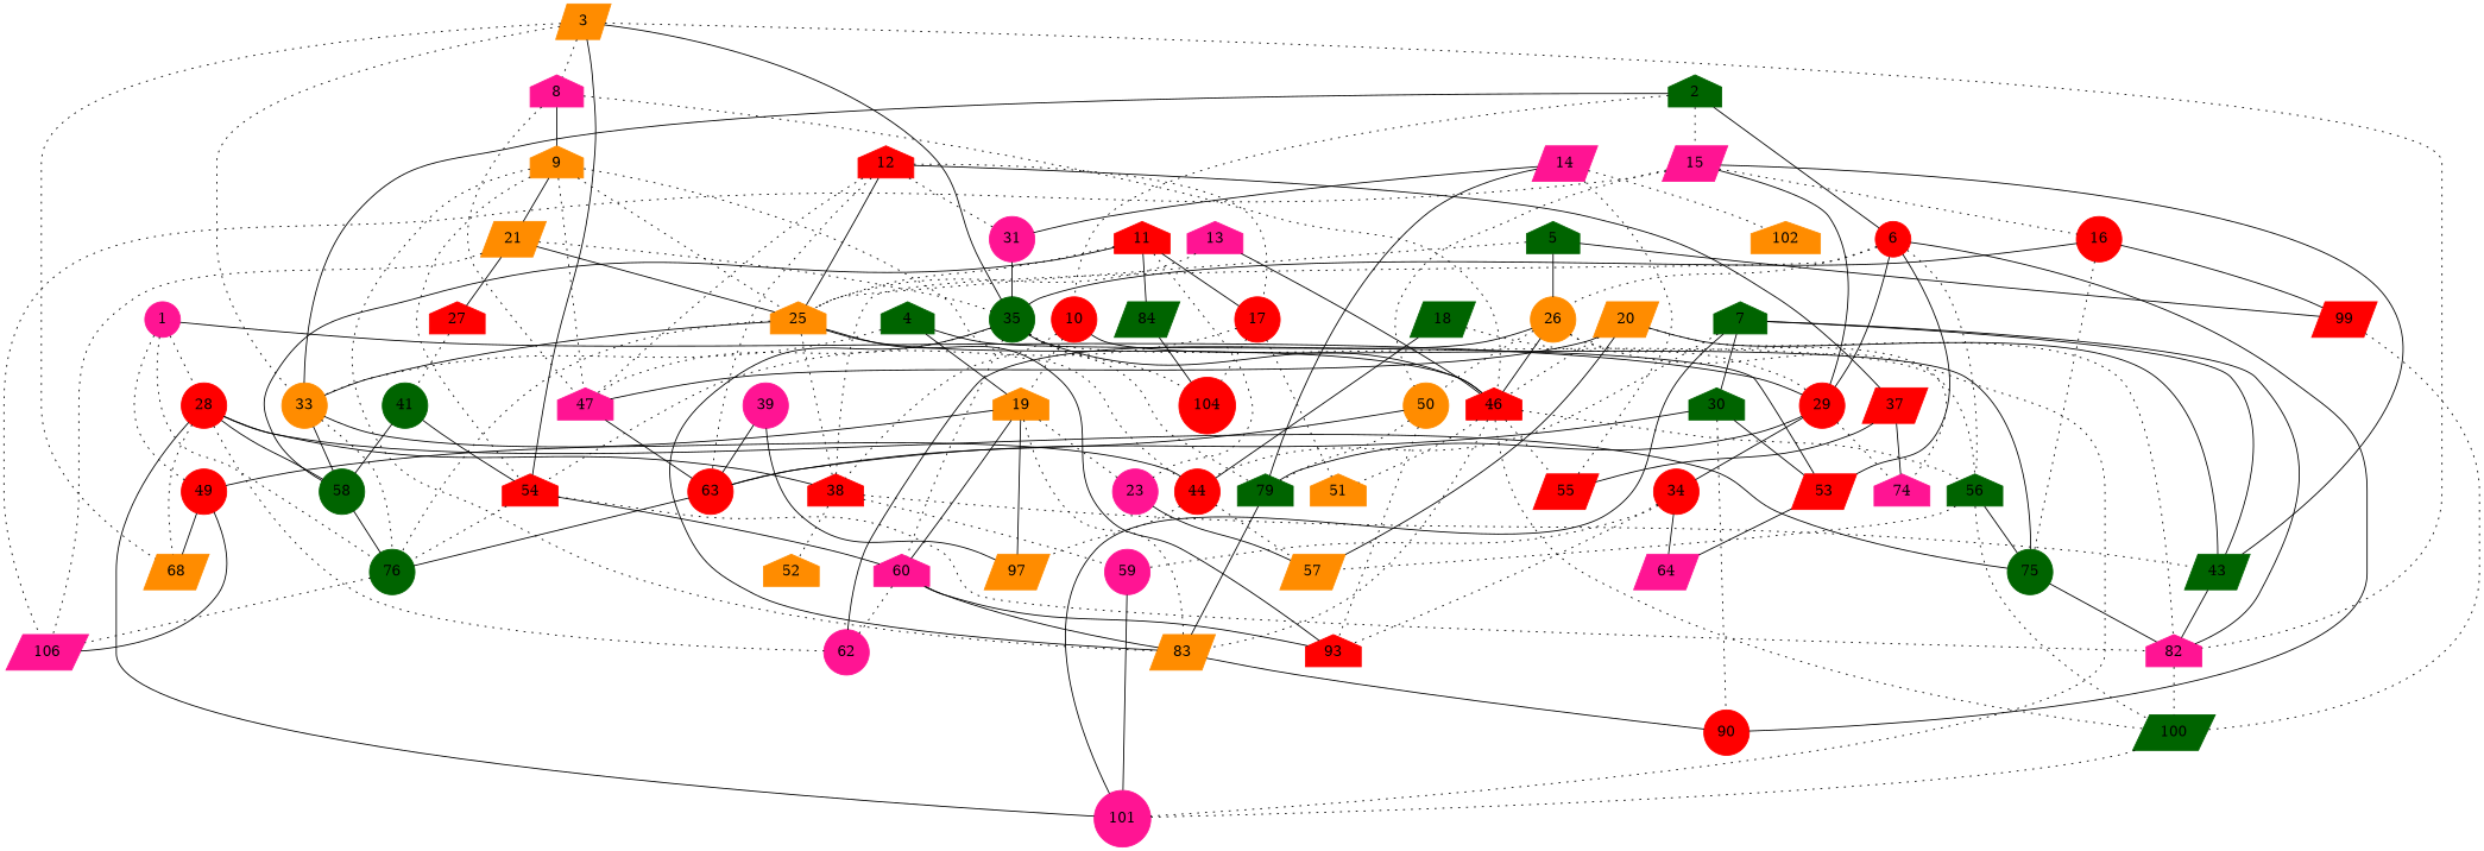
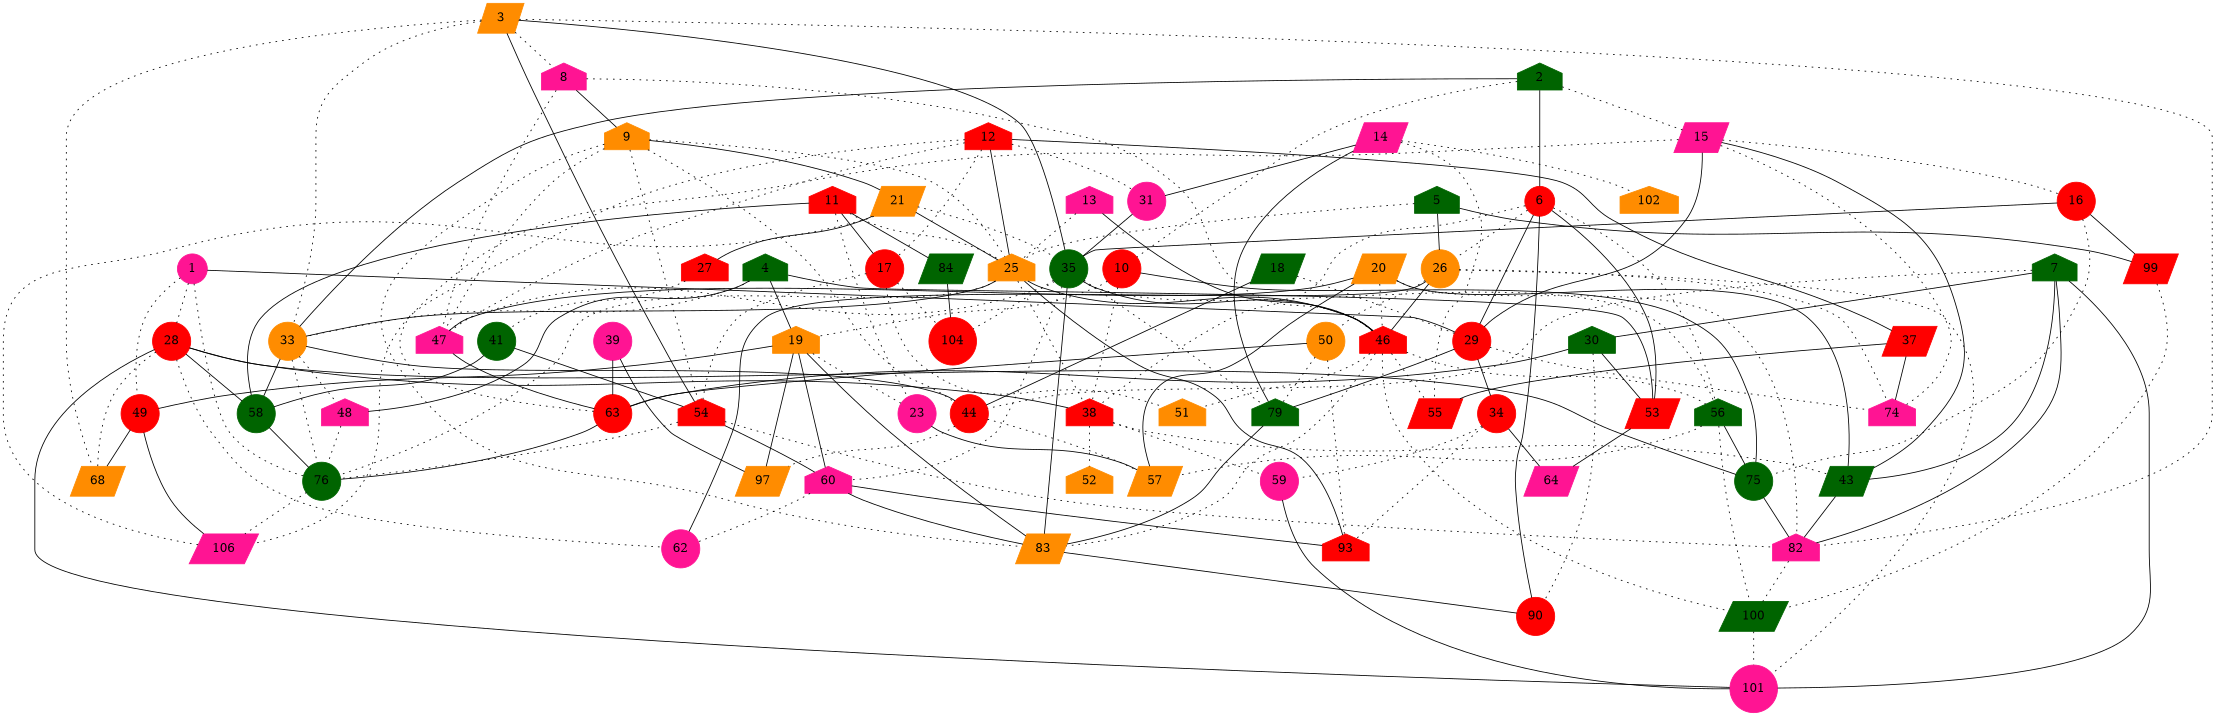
  graph {
    node [color=red shape=circle style=filled]
    edge [style=dotted]
    1 [color=deeppink super="+32"]
    28 [super="+67"]
    29 [super="+36"]
    49
    76 [color=darkgreen super="+105"]
    68 [color=darkorange shape=parallelogram]
    38 [shape=house super="+42"]
    101 [color=deeppink super="+107"]
    75 [color=darkgreen]
    58 [color=darkgreen]
    62 [color=deeppink]
    79 [color=darkgreen shape=house super="+88"]
    34
    74 [color=deeppink shape=house]
    106 [color=deeppink shape=parallelogram]
    2 [color=darkgreen shape=house super="+86"]
    6 [super="+40"]
    10
    15 [color=deeppink shape=parallelogram super="+89"]
    33 [color=darkorange super="+77"]
    53 [shape=parallelogram]
    26 [color=darkorange super="+96"]
    56 [color=darkgreen shape=house]
    90
    19 [color=darkorange shape=house super="+22"]
    43 [color=darkgreen shape=parallelogram super="+98"]
    16 [super="+61"]
    50 [color=darkorange super="+103"]
+   48 [color=deeppink shape=house]
    44
    3 [color=darkorange shape=parallelogram super="+70"]
    8 [color=deeppink shape=house]
    35 [color=darkgreen super="+81"]
    54 [shape=house super="+78"]
    n35 [color=deeppink label=82 shape=house super="+85"]
    9 [color=darkorange shape=house super="+94"]
    46 [shape=house super="+91"]
    47 [color=deeppink shape=house super="+69"]
    25 [color=darkorange shape=house super="+45"]
    93 [shape=house]
    83 [color=darkorange shape=parallelogram super="+87"]
    104
    60 [color=deeppink shape=house super="+73"]
    100 [color=darkgreen shape=parallelogram]
    23 [color=deeppink]
    97 [color=darkorange shape=parallelogram]
    4 [color=darkgreen shape=house]
    64 [color=deeppink shape=parallelogram]
    5 [color=darkgreen shape=house super="+82"]
    99 [shape=parallelogram]
    59 [color=deeppink]
    52 [color=darkorange shape=house]
    57 [color=darkorange shape=parallelogram super="+95"]
    30 [color=darkgreen shape=house super="+72"]
    63 [super="+92"]
    7 [color=darkgreen shape=house]
    21 [color=darkorange shape=parallelogram]
    55 [shape=parallelogram]
    51 [color=darkorange shape=house]
    27 [shape=house]
    17 [super="+65"]
    11 [shape=house]
    84 [color=darkgreen shape=parallelogram]
    12 [shape=house super="+66"]
    31 [color=deeppink]
    37 [shape=parallelogram]
    13 [color=deeppink shape=house]
    14 [color=deeppink shape=parallelogram]
    102 [color=darkorange shape=house]
    18 [color=darkgreen shape=parallelogram]
    20 [color=darkorange shape=parallelogram super="+24"]
    41 [color=darkgreen]
    39 [color=deeppink]
    1 -- 28
    1 -- 29 [style=solid]
    1 -- 49
    1 -- 76
    28 -- 68
    28 -- 38 [style=solid]
    28 -- 101 [style=solid]
    28 -- 75 [style=solid]
    28 -- 58 [style=solid]
    28 -- 62
    29 -- 79 [style=solid]
    29 -- 34 [style=solid]
    29 -- 74
    49 -- 68 [style=solid]
    49 -- 106 [style=solid]
    76 -- 106
    38 -- 43
    38 -- 59
    38 -- 52
    75 -- n35 [style=solid]
    58 -- 76 [style=solid]
    79 -- 83 [style=solid]
    34 -- 93
    34 -- 64 [style=solid]
    34 -- 59
    2 -- 6 [style=solid]
    2 -- 10
    2 -- 15 [weight=2]
    2 -- 33 [style=solid]
    6 -- 29 [style=solid]
    6 -- 38
    6 -- 53 [style=solid]
    6 -- 26
    6 -- 56
    6 -- 90 [style=solid]
    10 -- 38
    10 -- 75 [style=solid]
    10 -- 19
    15 -- 29 [style=solid]
    15 -- 106
    15 -- 43 [style=solid]
    15 -- 16
-   15 -- 50
+   15 -- 74
    33 -- 76
    33 -- 58 [style=solid]
+   33 -- 48 [weight=2]
    33 -- 44 [style=solid]
    53 -- 64 [style=solid]
    26 -- 101
    26 -- 62 [style=solid]
    26 -- 74
    26 -- 50
    26 -- 46 [style=solid]
    56 -- 75 [style=solid]
    56 -- 100
    56 -- 57
    19 -- 49 [style=solid]
-   19 -- 83
+   19 -- 83 [style=solid]
    19 -- 60 [style=solid]
    19 -- 23
    19 -- 97 [style=solid]
    43 -- n35 [style=solid]
    16 -- 75
    16 -- 35 [style=solid]
    16 -- 99 [style=solid]
    50 -- 79
    50 -- 93
    50 -- 63 [style=solid]
+   48 -- 76
    44 -- 97
    44 -- 57
    3 -- 68
    3 -- 33
    3 -- 8
    3 -- 35 [style=solid]
    3 -- 54 [style=solid]
    3 -- n35
    8 -- 9 [style=solid]
    8 -- 46
    8 -- 47
    35 -- 79
    35 -- 56
    35 -- 46 [style=solid]
    35 -- 47 [weight=2]
    35 -- 83 [style=solid]
    35 -- 104
    35 -- 60
    54 -- 76
    54 -- n35
    54 -- 60 [style=solid]
    n35 -- 100
    9 -- 44
    9 -- 54
    9 -- 47
    9 -- 25
    9 -- 83
    9 -- 21 [style=solid]
    46 -- 56
    46 -- 83
    46 -- 100
    46 -- 55
    46 -- 51
    47 -- 63 [style=solid]
    25 -- 76
    25 -- 38
    25 -- 33 [style=solid]
    25 -- 46 [style=solid]
    25 -- 93 [style=solid]
    83 -- 90 [style=solid]
    60 -- 62
    60 -- 93 [style=solid]
    60 -- 83 [style=solid]
    100 -- 101
    23 -- 57 [style=solid]
    4 -- 33
    4 -- 53 [style=solid]
    4 -- 19 [style=solid]
+   4 -- 48 [style=solid]
    5 -- 26 [style=solid]
    5 -- 25
    5 -- 99 [style=solid]
    99 -- 100
    59 -- 101 [style=solid]
    30 -- 53 [style=solid]
    30 -- 90 [weight=2]
    30 -- 63 [style=solid]
    63 -- 76 [style=solid]
    7 -- 101 [style=solid]
    7 -- 43 [style=solid]
    7 -- 44
    7 -- n35 [style=solid]
    7 -- 30 [style=solid]
    21 -- 106
    21 -- 35
    21 -- 25 [style=solid]
    21 -- 27 [style=solid]
    27 -- 41
    17 -- 54
    17 -- 104
    17 -- 51
    11 -- 58 [style=solid]
    11 -- 25
    11 -- 23
    11 -- 17 [style=solid]
    11 -- 84 [style=solid]
    84 -- 104 [style=solid]
    12 -- 47
    12 -- 25 [style=solid]
    12 -- 63
    12 -- 17
    12 -- 31
    12 -- 37 [style=solid]
    31 -- 35 [style=solid]
    37 -- 74 [style=solid]
    37 -- 55 [style=solid]
    13 -- 46 [style=solid]
    13 -- 25
    14 -- 79 [style=solid]
    14 -- 55
    14 -- 31 [style=solid]
    14 -- 102
    18 -- 29
    18 -- 44 [style=solid]
    20 -- 43 [style=solid]
    20 -- n35
    20 -- 46
    20 -- 47 [style=solid]
    20 -- 57 [style=solid]
    41 -- 58 [style=solid]
    41 -- 54 [style=solid]
    39 -- 97 [style=solid]
    39 -- 63 [style=solid]
  }
